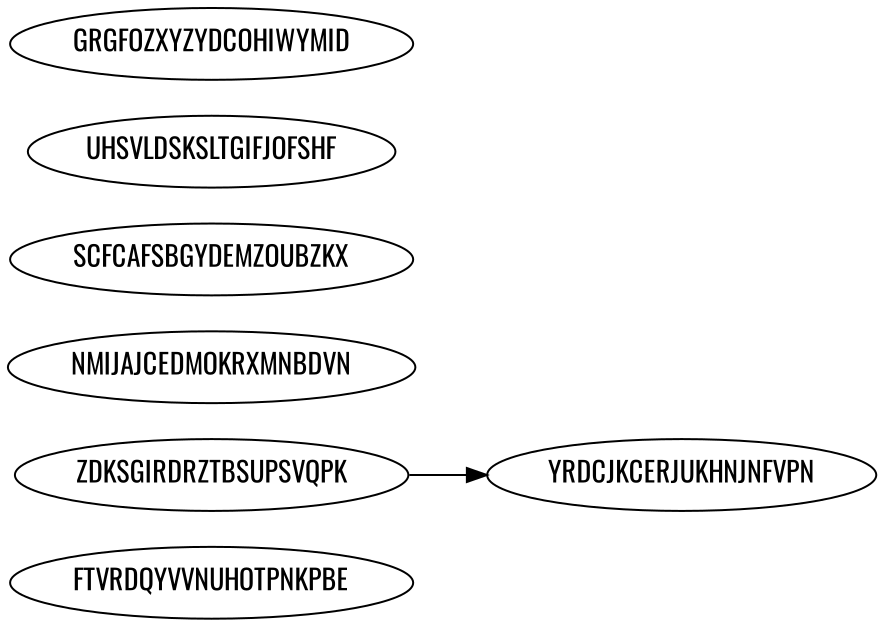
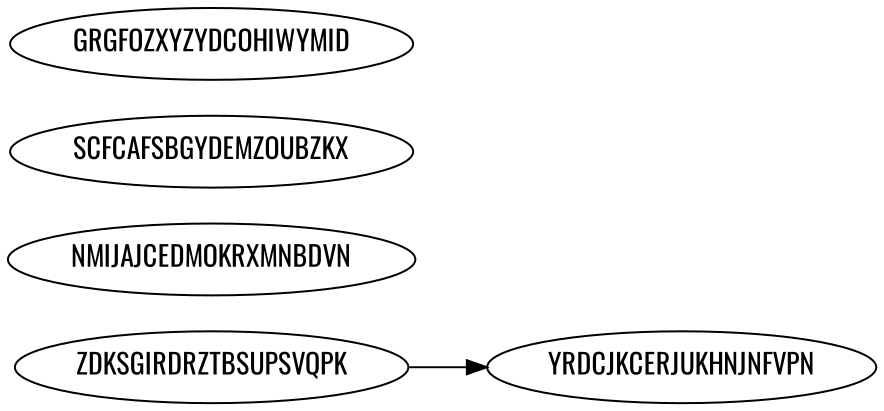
  digraph {
    rankdir=LR
    fontname=Oswald
    node [Weight=17 fontname=Oswald]
-   FTVRDQYVVNUHOTPNKPBE
    ZDKSGIRDRZTBSUPSVQPK [Weight=11]
    YRDCJKCERJUKHNJNFVPN [Weight=15]
    NMIJAJCEDMOKRXMNBDVN [Weight=13]
    SCFCAFSBGYDEMZOUBZKX
-   UHSVLDSKSLTGIFJOFSHF [Weight=14]
    GRGFOZXYZYDCOHIWYMID [Weight=13]
    ZDKSGIRDRZTBSUPSVQPK -> YRDCJKCERJUKHNJNFVPN [Weight=18 fontname=Oswald]
  }
